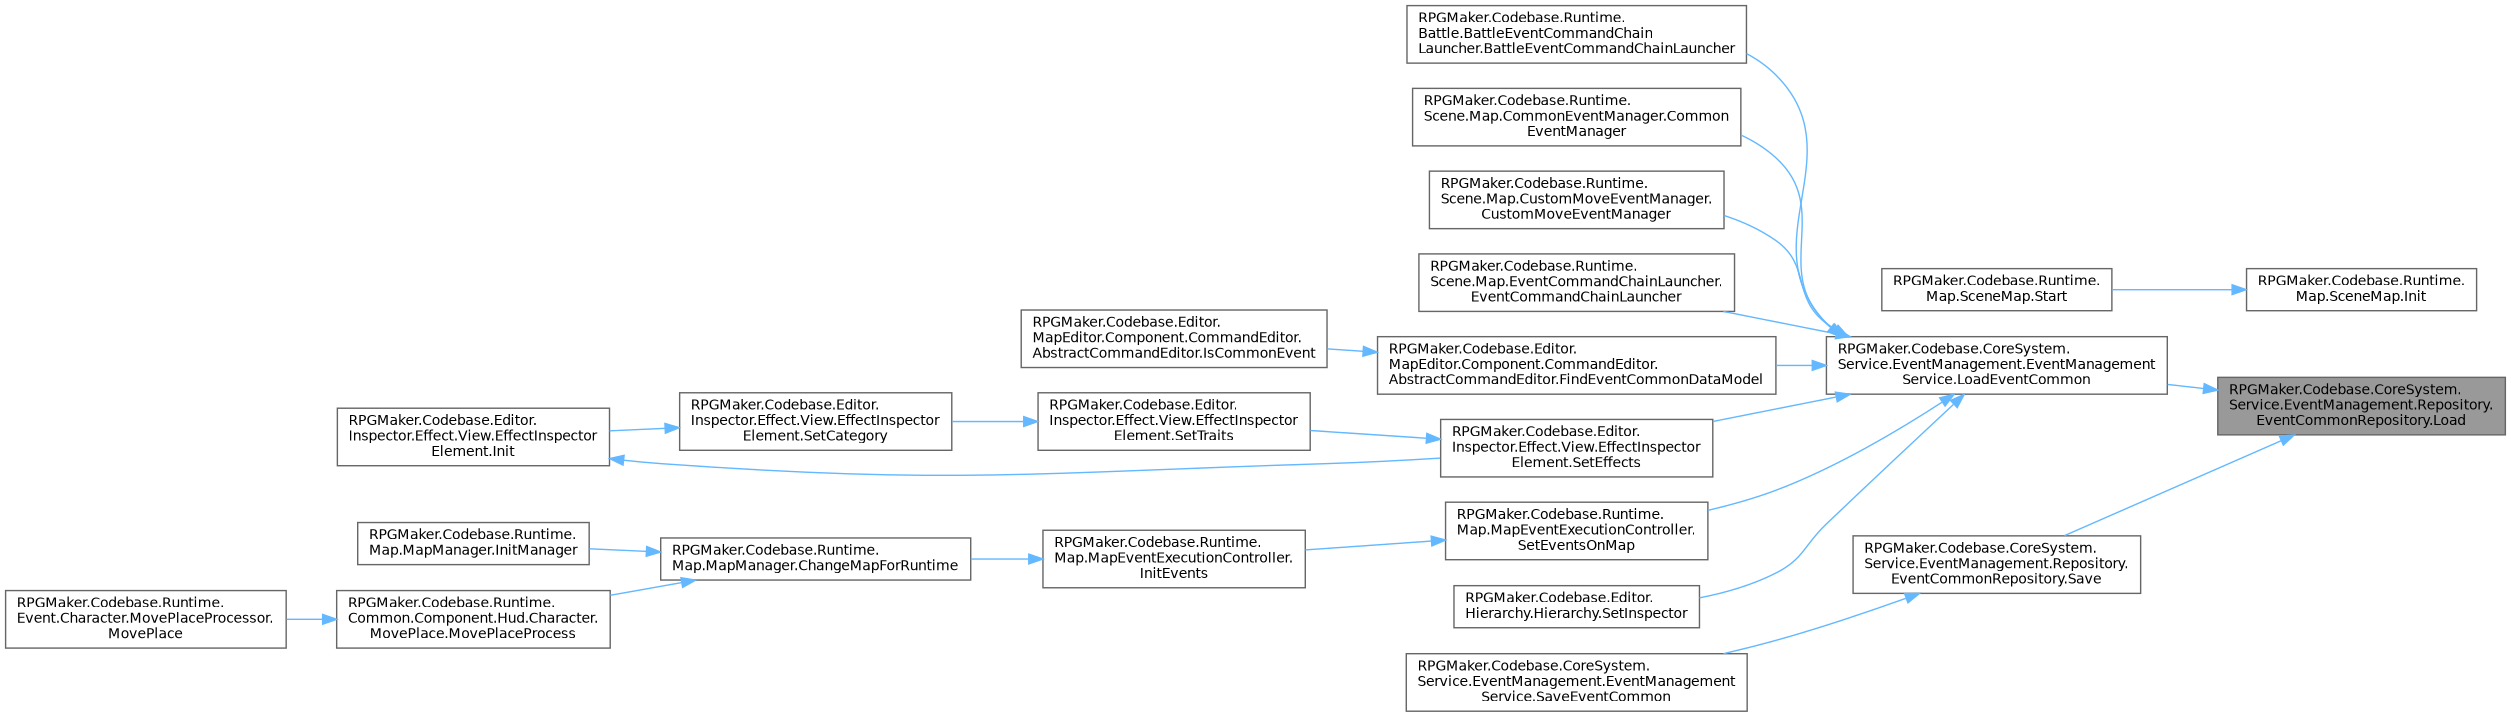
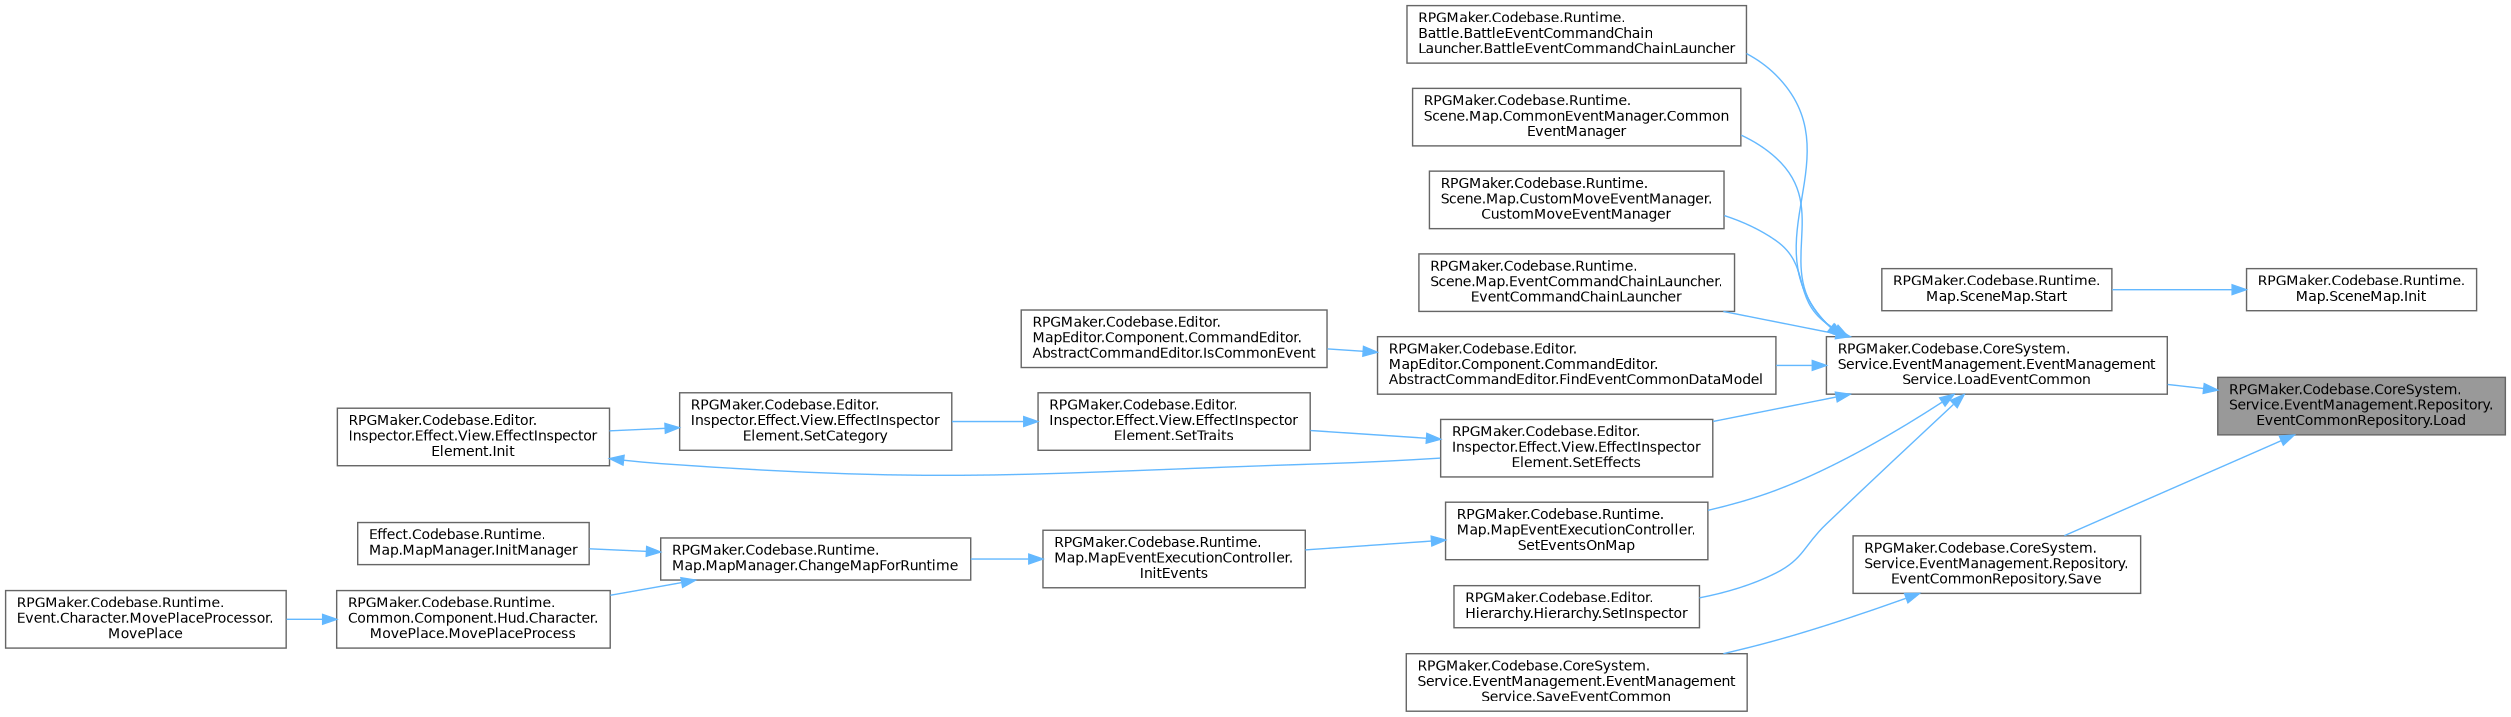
  digraph {
    rankdir=RL
    node [color=grey40 fillcolor=white fontname=Helvetica fontsize=10 shape=box style=filled]
    edge [color=steelblue1 dir=back fontname=Helvetica fontsize=10 labelfontname=Helvetica labelfontsize=10 style=solid]
    n1 [color=gray40 fillcolor=grey60 fontcolor=black height=0.2 label="RPGMaker.Codebase.CoreSystem.\lService.EventManagement.Repository.\lEventCommonRepository.Load" width=0.4]
    n2 [height=0.2 label="RPGMaker.Codebase.CoreSystem.\lService.EventManagement.EventManagement\lService.LoadEventCommon" width=0.4]
    n3 [height=0.2 label="RPGMaker.Codebase.CoreSystem.\lService.EventManagement.Repository.\lEventCommonRepository.Save" width=0.4]
    n4 [height=0.2 label="RPGMaker.Codebase.Runtime.\lBattle.BattleEventCommandChain\lLauncher.BattleEventCommandChainLauncher" width=0.4]
    n5 [height=0.2 label="RPGMaker.Codebase.Runtime.\lScene.Map.CommonEventManager.Common\lEventManager" width=0.4]
    n6 [height=0.2 label="RPGMaker.Codebase.Runtime.\lScene.Map.CustomMoveEventManager.\lCustomMoveEventManager" width=0.4]
    n7 [height=0.2 label="RPGMaker.Codebase.Runtime.\lScene.Map.EventCommandChainLauncher.\lEventCommandChainLauncher" width=0.4]
    n8 [height=0.2 label="RPGMaker.Codebase.Editor.\lMapEditor.Component.CommandEditor.\lAbstractCommandEditor.FindEventCommonDataModel" width=0.4]
    n9 [height=0.2 label="RPGMaker.Codebase.Editor.\lInspector.Effect.View.EffectInspector\lElement.SetEffects" width=0.4]
    n10 [height=0.2 label="RPGMaker.Codebase.Runtime.\lMap.MapEventExecutionController.\lSetEventsOnMap" width=0.4]
    n11 [height=0.2 label="RPGMaker.Codebase.Editor.\lHierarchy.Hierarchy.SetInspector" width=0.4]
    n12 [height=0.2 label="RPGMaker.Codebase.CoreSystem.\lService.EventManagement.EventManagement\lService.SaveEventCommon" width=0.4]
    n13 [height=0.2 label="RPGMaker.Codebase.Editor.\lMapEditor.Component.CommandEditor.\lAbstractCommandEditor.IsCommonEvent" width=0.4]
    n14 [height=0.2 label="RPGMaker.Codebase.Editor.\lInspector.Effect.View.EffectInspector\lElement.SetTraits" width=0.4]
    n15 [height=0.2 label="RPGMaker.Codebase.Runtime.\lMap.MapEventExecutionController.\lInitEvents" width=0.4]
    n16 [height=0.2 label="RPGMaker.Codebase.Editor.\lInspector.Effect.View.EffectInspector\lElement.SetCategory" width=0.4]
    n17 [height=0.2 label="RPGMaker.Codebase.Editor.\lInspector.Effect.View.EffectInspector\lElement.Init" width=0.4]
    n18 [height=0.2 label="RPGMaker.Codebase.Runtime.\lMap.MapManager.ChangeMapForRuntime" width=0.4]
-   n19 [height=0.2 label="RPGMaker.Codebase.Runtime.\lMap.MapManager.InitManager" width=0.4]
+   n19 [height=0.2 label="Effect.Codebase.Runtime.\lMap.MapManager.InitManager" width=0.4]
    n20 [height=0.2 label="RPGMaker.Codebase.Runtime.\lCommon.Component.Hud.Character.\lMovePlace.MovePlaceProcess" width=0.4]
    n21 [height=0.2 label="RPGMaker.Codebase.Runtime.\lEvent.Character.MovePlaceProcessor.\lMovePlace" width=0.4]
    n22 [height=0.2 label="RPGMaker.Codebase.Runtime.\lMap.SceneMap.Init" width=0.4]
    n23 [height=0.2 label="RPGMaker.Codebase.Runtime.\lMap.SceneMap.Start" width=0.4]
    n1 -> n2
    n1 -> n3
    n2 -> n4
    n2 -> n5
    n2 -> n6
    n2 -> n7
    n2 -> n8
    n2 -> n9
    n2 -> n10
    n2 -> n11
    n3 -> n12
    n8 -> n13
    n9 -> n14
    n10 -> n15
    n14 -> n16
    n15 -> n18
    n16 -> n17
    n17 -> n9
    n18 -> n19
    n18 -> n20
    n20 -> n21
    n22 -> n23
  }
